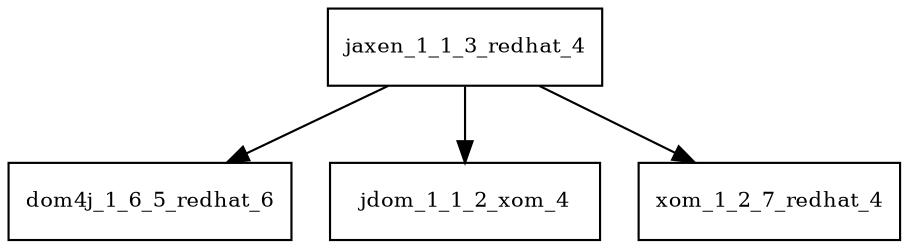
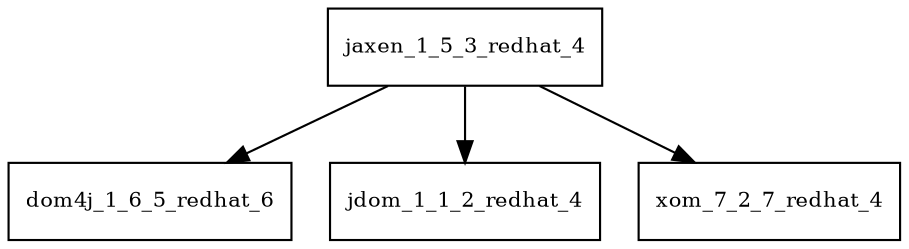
  digraph {
    node [fontsize=10.0 shape=box]
    n1 [label=dom4j_1_6_5_redhat_6]
-   jaxen_1_1_3_redhat_4
-   jdom_1_1_2_redhat_4 [label=jdom_1_1_2_xom_4]
-   xom_1_2_7_redhat_4
+   jaxen_1_1_3_redhat_4 [label=jaxen_1_5_3_redhat_4]
+   jdom_1_1_2_redhat_4
+   xom_1_2_7_redhat_4 [label=xom_7_2_7_redhat_4]
    jaxen_1_1_3_redhat_4 -> n1
    jaxen_1_1_3_redhat_4 -> jdom_1_1_2_redhat_4
    jaxen_1_1_3_redhat_4 -> xom_1_2_7_redhat_4
  }
